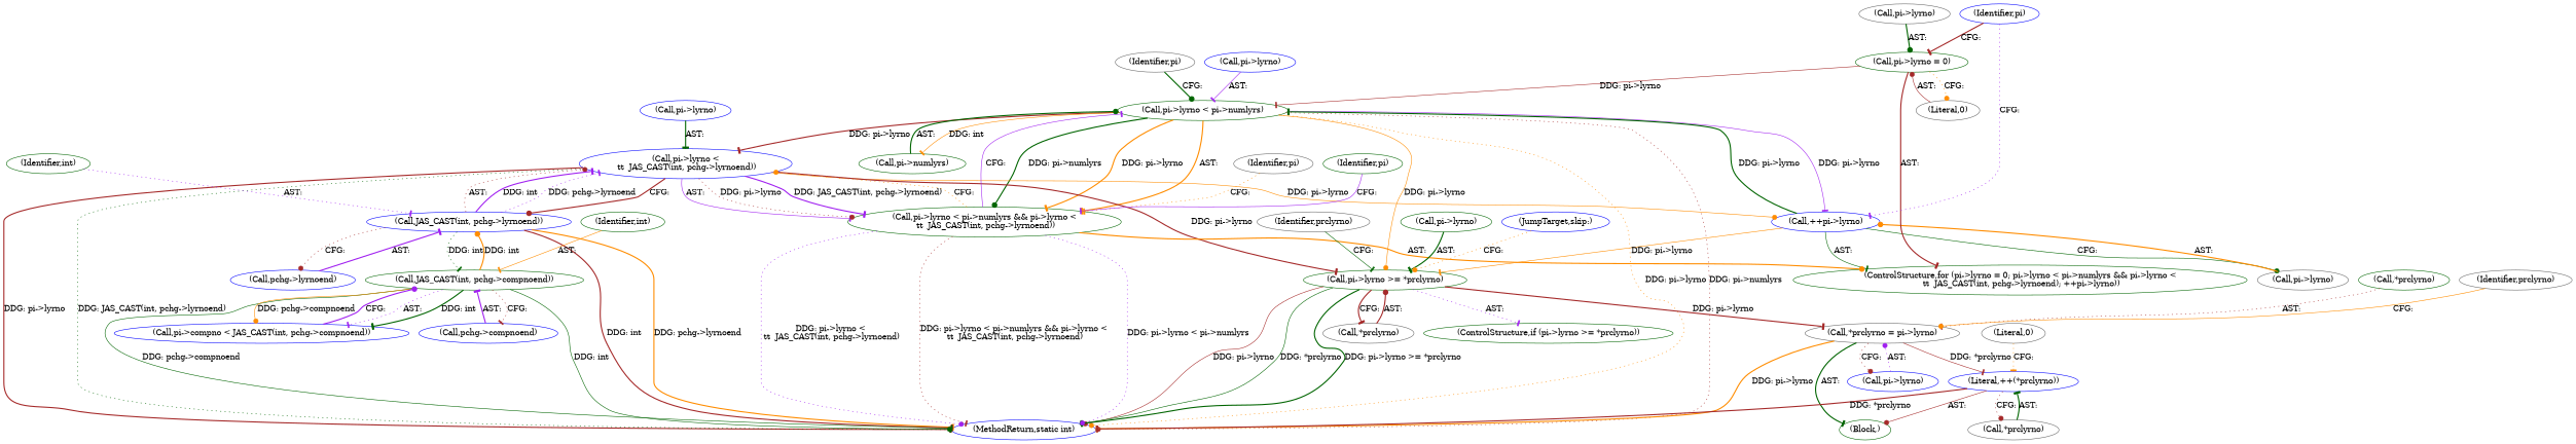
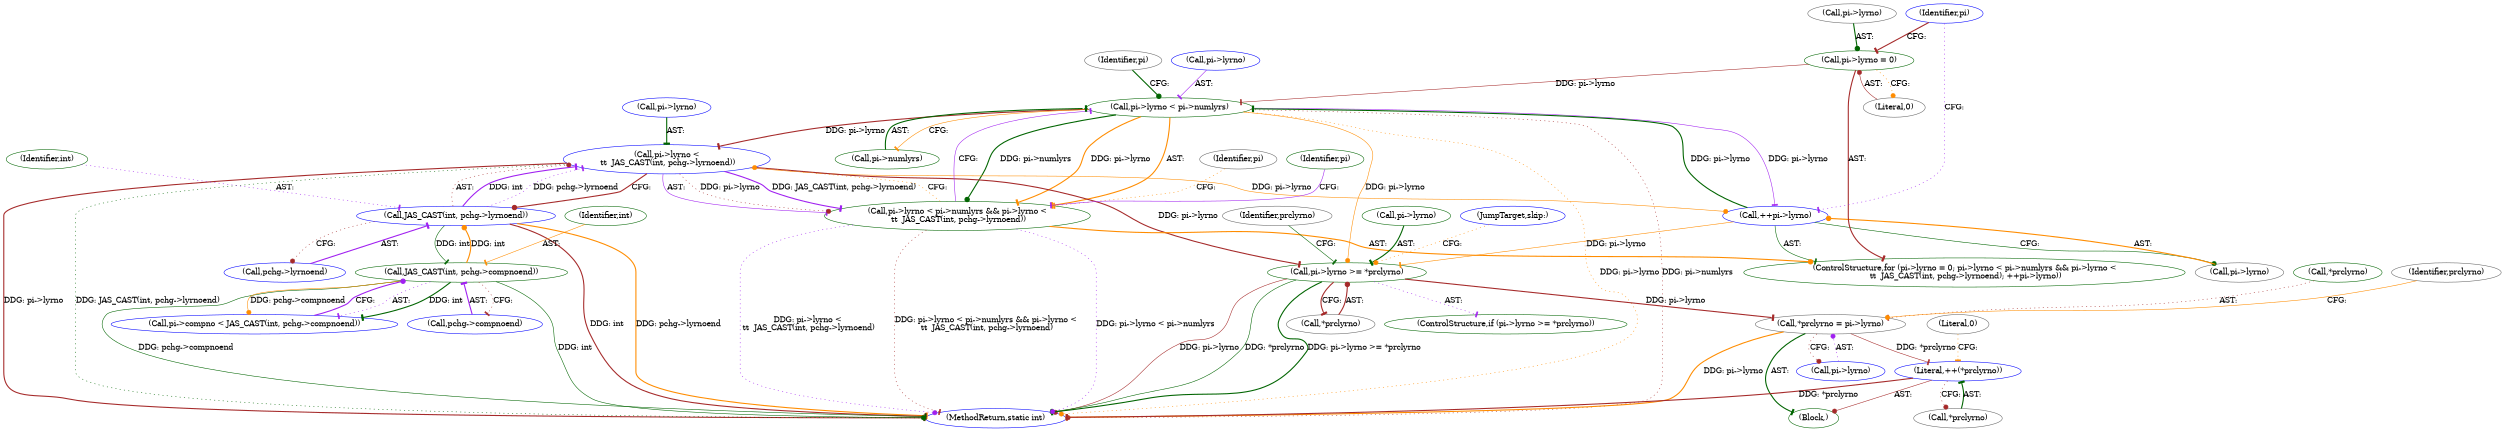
  digraph {
    node [color=darkgreen]
    edge [arrowhead=tee color=brown style=bold]
    n1 [label="(Call,pi->lyrno < pi->numlyrs)"]
    n2 [color=blue label="(Call,++pi->lyrno)"]
    n3 [label="(Call,pi->lyrno >= *prclyrno)"]
    n4 [color=blue label="(Call,pi->lyrno <\n \t\t  JAS_CAST(int, pchg->lyrnoend))"]
    n5 [label="(Call,pi->lyrno < pi->numlyrs && pi->lyrno <\n \t\t  JAS_CAST(int, pchg->lyrnoend))"]
    n6 [label="(Call,pi->numlyrs)"]
    n7 [color=blue label="(MethodReturn,static int)"]
    n8 [label="(ControlStructure,for (pi->lyrno = 0; pi->lyrno < pi->numlyrs && pi->lyrno <\n \t\t  JAS_CAST(int, pchg->lyrnoend); ++pi->lyrno))"]
    n9 [color=gray40 label="(Call,pi->lyrno)"]
    n10 [color=gray40 label="(Call,*prclyrno = pi->lyrno)"]
    n11 [color=gray40 label="(Call,*prclyrno)"]
    n12 [label="(ControlStructure,if (pi->lyrno >= *prclyrno))"]
    n13 [color=blue label="(Call,JAS_CAST(int, pchg->lyrnoend))"]
    n14 [label="(Call,pi->lyrno = 0)"]
    n15 [color=gray40 label="(Literal,0)"]
    n16 [color=blue label="(Literal,++(*prclyrno))"]
    n17 [label="(Block,)"]
    n18 [color=blue label="(Call,pi->lyrno)"]
    n19 [label="(Call,JAS_CAST(int, pchg->compnoend))"]
    n20 [color=blue label="(Call,pchg->lyrnoend)"]
    n21 [color=blue label="(Call,pi->compno < JAS_CAST(int, pchg->compnoend))"]
    n22 [color=blue label="(Call,pchg->compnoend)"]
    n23 [color=gray40 label="(Call,*prclyrno)"]
    n24 [color=blue label="(Identifier,pi)"]
    n25 [label="(Identifier,int)"]
    n26 [color=blue label="(Call,pi->lyrno)"]
    n27 [color=gray40 label="(Call,pi->lyrno)"]
    n28 [label="(Identifier,int)"]
    n29 [label="(Call,*prclyrno)"]
    n30 [color=gray40 label="(Identifier,prclyrno)"]
    n31 [color=gray40 label="(Identifier,prclyrno)"]
    n32 [color=blue label="(Call,pi->lyrno)"]
    n33 [color=gray40 label="(Identifier,pi)"]
    n34 [label="(Call,pi->lyrno)"]
    n35 [color=gray40 label="(Literal,0)"]
    n36 [color=gray40 label="(Identifier,pi)"]
    n37 [label="(Identifier,pi)"]
    n38 [color=blue label="(JumpTarget,skip:)"]
    n1 -> n2 [color=purple label="DDG: pi->lyrno" style=solid]
    n1 -> n3 [arrowhead=dot color=darkorange label="DDG: pi->lyrno" style=solid]
    n1 -> n4 [label="DDG: pi->lyrno"]
    n1 -> n5 [color=darkorange label="AST: "]
    n1 -> n5 [color=darkorange label="DDG: pi->lyrno"]
    n1 -> n5 [arrowhead=dot color=darkgreen label="DDG: pi->numlyrs"]
-   n1 -> n6 [color=darkorange label="DDG: int" style=solid]
+   n1 -> n6 [color=darkorange label="CFG: " style=solid]
    n1 -> n7 [arrowhead=dot label="DDG: pi->numlyrs" style=dotted]
    n1 -> n7 [arrowhead=dot color=darkorange label="DDG: pi->lyrno" style=dotted]
    n2 -> n1 [color=darkgreen label="DDG: pi->lyrno"]
    n2 -> n3 [color=darkorange label="DDG: pi->lyrno" style=solid]
    n2 -> n8 [color=darkgreen label="AST: " style=solid]
    n2 -> n9 [arrowhead=dot color=darkgreen label="CFG: " style=solid]
    n3 -> n7 [arrowhead=dot label="DDG: pi->lyrno" style=solid]
    n3 -> n7 [arrowhead=dot color=darkgreen label="DDG: *prclyrno" style=solid]
    n3 -> n7 [color=darkgreen label="DDG: pi->lyrno >= *prclyrno"]
    n3 -> n10 [label="DDG: pi->lyrno"]
    n3 -> n11 [label="CFG: "]
    n3 -> n12 [color=purple label="AST: " style=dotted]
    n4 -> n2 [arrowhead=dot color=darkorange label="DDG: pi->lyrno" style=solid]
    n4 -> n3 [label="DDG: pi->lyrno"]
    n4 -> n5 [color=purple label="AST: " style=solid]
    n4 -> n5 [arrowhead=dot label="DDG: pi->lyrno" style=dotted]
    n4 -> n5 [color=purple label="DDG: JAS_CAST(int, pchg->lyrnoend)"]
    n4 -> n7 [label="DDG: pi->lyrno"]
    n4 -> n7 [color=darkgreen label="DDG: JAS_CAST(int, pchg->lyrnoend)" style=dotted]
    n4 -> n13 [arrowhead=dot label="CFG: "]
    n5 -> n1 [color=purple label="CFG: " style=solid]
    n5 -> n4 [arrowhead=dot color=darkorange label="CFG: " style=dotted]
    n5 -> n7 [arrowhead=dot color=purple label="DDG: pi->lyrno < pi->numlyrs" style=dotted]
    n5 -> n7 [arrowhead=dot color=purple label="DDG: pi->lyrno <\n \t\t  JAS_CAST(int, pchg->lyrnoend)" style=dotted]
    n5 -> n7 [label="DDG: pi->lyrno < pi->numlyrs && pi->lyrno <\n \t\t  JAS_CAST(int, pchg->lyrnoend)" style=dotted]
    n5 -> n8 [arrowhead=dot color=darkorange label="AST: "]
-   n6 -> n1 [arrowhead=dot color=darkgreen label="AST: "]
+   n6 -> n1 [color=darkgreen label="AST: "]
    n9 -> n2 [arrowhead=dot color=darkorange label="AST: "]
    n10 -> n7 [color=darkorange label="DDG: pi->lyrno"]
    n10 -> n16 [label="DDG: *prclyrno" style=solid]
    n10 -> n17 [color=darkgreen label="AST: "]
    n10 -> n18 [arrowhead=dot label="CFG: " style=dotted]
    n11 -> n3 [arrowhead=dot label="AST: "]
    n13 -> n4 [arrowhead=dot label="AST: " style=dotted]
    n13 -> n4 [color=purple label="DDG: int"]
    n13 -> n4 [color=purple label="DDG: pchg->lyrnoend" style=dotted]
    n13 -> n7 [color=darkorange label="DDG: pchg->lyrnoend"]
    n13 -> n7 [label="DDG: int"]
-   n13 -> n19 [color=darkgreen label="DDG: int" style=dotted]
+   n13 -> n19 [color=darkgreen label="DDG: int" style=solid]
    n13 -> n20 [arrowhead=dot label="CFG: " style=dotted]
    n14 -> n1 [label="DDG: pi->lyrno" style=solid]
    n14 -> n8 [label="AST: "]
    n14 -> n15 [arrowhead=dot color=darkorange label="CFG: " style=dotted]
    n15 -> n14 [arrowhead=dot label="AST: " style=solid]
    n16 -> n7 [label="DDG: *prclyrno"]
    n16 -> n17 [arrowhead=dot label="AST: " style=solid]
    n16 -> n23 [arrowhead=dot label="CFG: " style=dotted]
    n18 -> n10 [arrowhead=dot color=purple label="AST: " style=dotted]
    n19 -> n7 [color=darkgreen label="DDG: pchg->compnoend" style=solid]
    n19 -> n7 [arrowhead=dot color=darkgreen label="DDG: int" style=solid]
    n19 -> n13 [arrowhead=dot color=darkorange label="DDG: int"]
    n19 -> n21 [color=purple label="AST: " style=dotted]
    n19 -> n21 [color=darkgreen label="DDG: int"]
    n19 -> n21 [arrowhead=dot color=darkorange label="DDG: pchg->compnoend" style=solid]
    n19 -> n22 [label="CFG: " style=dotted]
    n20 -> n13 [color=purple label="AST: "]
    n21 -> n19 [arrowhead=dot color=purple label="CFG: "]
    n22 -> n19 [color=purple label="AST: "]
    n23 -> n16 [color=darkgreen label="AST: "]
    n24 -> n2 [color=purple label="CFG: " style=dotted]
    n24 -> n14 [label="CFG: "]
    n25 -> n13 [color=purple label="AST: " style=dotted]
    n26 -> n1 [color=purple label="AST: " style=solid]
    n27 -> n14 [arrowhead=dot color=darkgreen label="AST: "]
    n28 -> n19 [color=darkorange label="AST: " style=solid]
    n29 -> n10 [label="AST: " style=dotted]
    n30 -> n10 [arrowhead=dot color=darkorange label="CFG: " style=solid]
    n31 -> n3 [color=darkgreen label="CFG: " style=solid]
    n32 -> n4 [color=darkgreen label="AST: "]
    n33 -> n1 [arrowhead=dot color=darkgreen label="CFG: "]
    n34 -> n3 [color=darkgreen label="AST: "]
    n35 -> n16 [color=darkorange label="CFG: " style=dotted]
    n36 -> n5 [color=darkorange label="CFG: " style=dotted]
    n37 -> n5 [color=purple label="CFG: " style=solid]
    n38 -> n3 [arrowhead=dot color=darkorange label="CFG: " style=dotted]
  }
